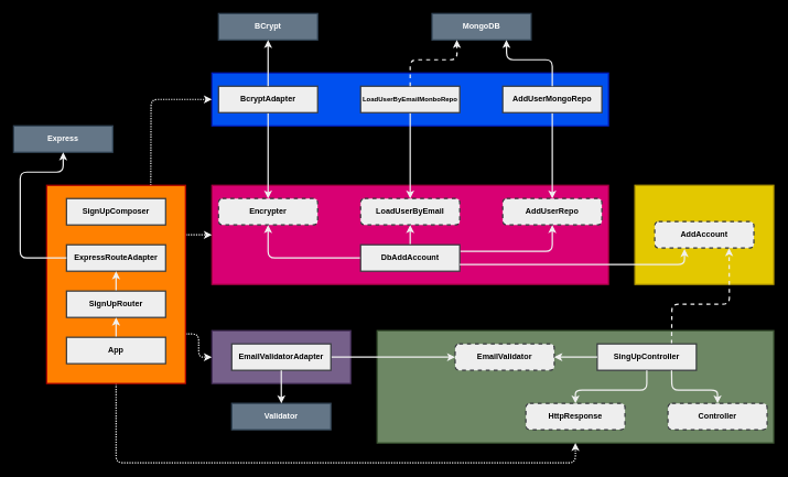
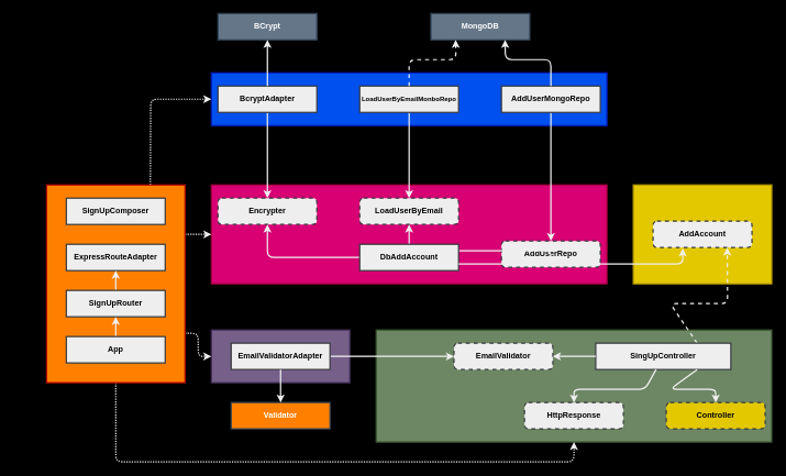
  <mxCell id="0" />
  <mxCell id="1" parent="0" />
  <mxCell id="2" value="" style="rounded=0;whiteSpace=wrap;html=1;fillColor=#d80073;strokeColor=#A50040;fontColor=#ffffff;strokeWidth=2;fontStyle=1" parent="1" vertex="1"><mxGeometry x="320" y="280" width="600" height="150" as="geometry" /></mxCell>
  <mxCell id="3" value="Data" style="text;html=1;strokeColor=none;fillColor=none;align=right;verticalAlign=middle;whiteSpace=wrap;rounded=0;strokeWidth=2;fontStyle=1" parent="1" vertex="1"><mxGeometry x="820" y="260" width="100" height="20" as="geometry" /></mxCell>
  <mxCell id="4" value="Encrypter" style="rounded=1;whiteSpace=wrap;html=1;dashed=1;fillColor=#eeeeee;strokeColor=#36393d;fontColor=#000000;strokeWidth=2;fontStyle=1" parent="1" vertex="1"><mxGeometry x="330" y="300" width="150" height="40" as="geometry" /></mxCell>
  <mxCell id="5" value="LoadUserByEmail" style="rounded=1;whiteSpace=wrap;html=1;dashed=1;fillColor=#eeeeee;strokeColor=#36393d;fontColor=#000000;strokeWidth=2;fontStyle=1" parent="1" vertex="1"><mxGeometry x="545" y="300" width="150" height="40" as="geometry" /></mxCell>
- <mxCell id="6" value="AddUserRepo" style="rounded=1;whiteSpace=wrap;html=1;dashed=1;fillColor=#eeeeee;strokeColor=#36393d;fontColor=#000000;strokeWidth=2;fontStyle=1" parent="1" vertex="1"><mxGeometry x="760" y="300" width="150" height="40" as="geometry" /></mxCell>
+ <mxCell id="6" value="AddUserRepo" style="rounded=1;whiteSpace=wrap;html=1;dashed=1;fillColor=#eeeeee;strokeColor=#36393d;fontColor=#000000;strokeWidth=2;fontStyle=1" parent="1" vertex="1"><mxGeometry x="760" y="365" width="150" height="40" as="geometry" /></mxCell>
  <mxCell id="7" style="edgeStyle=none;html=1;exitX=0;exitY=0.5;exitDx=0;exitDy=0;entryX=0.5;entryY=1;entryDx=0;entryDy=0;fontSize=10;fontColor=#000000;strokeColor=#F0F0F0;strokeWidth=2;fontStyle=1" parent="1" source="10" target="4" edge="1"><mxGeometry x="10" y="74" as="geometry"><Array as="points"><mxPoint x="405" y="390" /></Array></mxGeometry></mxCell>
  <mxCell id="8" style="edgeStyle=none;html=1;exitX=0.5;exitY=0;exitDx=0;exitDy=0;entryX=0.5;entryY=1;entryDx=0;entryDy=0;fontSize=10;fontColor=#000000;strokeColor=#F0F0F0;strokeWidth=2;fontStyle=1" parent="1" source="10" target="5" edge="1"><mxGeometry x="10" y="74" as="geometry" /></mxCell>
  <mxCell id="9" style="edgeStyle=none;html=1;fontSize=10;fontColor=#000000;entryX=0.5;entryY=1;entryDx=0;entryDy=0;strokeColor=#F0F0F0;strokeWidth=2;fontStyle=1" parent="1" target="6" edge="1"><mxGeometry x="10" y="74" as="geometry"><mxPoint x="695" y="380" as="sourcePoint" /><Array as="points"><mxPoint x="835" y="380" /></Array></mxGeometry></mxCell>
  <mxCell id="10" value="DbAddAccount" style="rounded=0;whiteSpace=wrap;html=1;fillColor=#eeeeee;strokeColor=#36393d;fontColor=#000000;strokeWidth=2;fontStyle=1" parent="1" vertex="1"><mxGeometry x="545" y="370" width="150" height="40" as="geometry" /></mxCell>
  <mxCell id="11" value="" style="rounded=0;whiteSpace=wrap;html=1;fillColor=#0050ef;strokeColor=#001DBC;fontColor=#ffffff;strokeWidth=2;fontStyle=1" parent="1" vertex="1"><mxGeometry x="320" y="110" width="600" height="80" as="geometry" /></mxCell>
  <mxCell id="12" value="Infra" style="text;html=1;strokeColor=none;fillColor=none;align=right;verticalAlign=middle;whiteSpace=wrap;rounded=0;strokeWidth=2;fontStyle=1" parent="1" vertex="1"><mxGeometry x="820" y="90" width="100" height="20" as="geometry" /></mxCell>
  <mxCell id="13" style="edgeStyle=none;html=1;exitX=0.5;exitY=1;exitDx=0;exitDy=0;entryX=0.5;entryY=0;entryDx=0;entryDy=0;fontSize=10;fontColor=#000000;strokeColor=#F0F0F0;strokeWidth=2;fontStyle=1" parent="1" source="14" target="4" edge="1"><mxGeometry x="10" y="74" as="geometry" /></mxCell>
  <mxCell id="14" value="BcryptAdapter" style="rounded=0;whiteSpace=wrap;html=1;fillColor=#eeeeee;strokeColor=#36393d;fontColor=#000000;strokeWidth=2;fontStyle=1" parent="1" vertex="1"><mxGeometry x="330" y="130" width="150" height="40" as="geometry" /></mxCell>
  <mxCell id="15" style="edgeStyle=none;html=1;exitX=0.5;exitY=1;exitDx=0;exitDy=0;entryX=0.5;entryY=0;entryDx=0;entryDy=0;fontSize=10;fontColor=#000000;strokeColor=#F0F0F0;strokeWidth=2;fontStyle=1" edge="1" parent="1" source="16" target="5"><mxGeometry x="10" y="74" as="geometry" /></mxCell>
  <mxCell id="16" value="&lt;font style=&quot;font-size: 10px;&quot;&gt;LoadUserByEmailMonboRepo&lt;/font&gt;" style="rounded=0;whiteSpace=wrap;html=1;fillColor=#eeeeee;strokeColor=#36393d;fontColor=#000000;fontSize=10;fontStyle=1;strokeWidth=2;" parent="1" vertex="1"><mxGeometry x="545" y="130" width="150" height="40" as="geometry" /></mxCell>
  <mxCell id="17" style="edgeStyle=none;html=1;exitX=0.5;exitY=1;exitDx=0;exitDy=0;entryX=0.5;entryY=0;entryDx=0;entryDy=0;fontSize=10;fontColor=#000000;strokeColor=#F0F0F0;strokeWidth=2;fontStyle=1" edge="1" parent="1" source="18" target="6"><mxGeometry x="10" y="74" as="geometry" /></mxCell>
  <mxCell id="18" value="AddUserMongoRepo" style="rounded=0;whiteSpace=wrap;html=1;fillColor=#eeeeee;strokeColor=#36393d;fontColor=#000000;strokeWidth=2;fontStyle=1" parent="1" vertex="1"><mxGeometry x="760" y="130" width="150" height="40" as="geometry" /></mxCell>
  <mxCell id="19" value="BCrypt" style="rounded=0;whiteSpace=wrap;html=1;fillColor=#647687;strokeColor=#314354;fontColor=#ffffff;strokeWidth=2;fontStyle=1" vertex="1" parent="1"><mxGeometry x="330" y="20" width="150" height="40" as="geometry" /></mxCell>
  <mxCell id="20" style="edgeStyle=none;html=1;exitX=0.5;exitY=0;exitDx=0;exitDy=0;entryX=0.5;entryY=1;entryDx=0;entryDy=0;fontSize=10;fontColor=#000000;strokeColor=#F0F0F0;strokeWidth=2;fontStyle=1" edge="1" parent="1" source="14" target="19"><mxGeometry x="10" y="74" as="geometry" /></mxCell>
  <mxCell id="21" value="MongoDB" style="rounded=0;whiteSpace=wrap;html=1;fillColor=#647687;strokeColor=#314354;fontColor=#ffffff;strokeWidth=2;fontStyle=1" vertex="1" parent="1"><mxGeometry x="653" y="20" width="150" height="40" as="geometry" /></mxCell>
  <mxCell id="22" style="edgeStyle=none;html=1;exitX=0.5;exitY=0;exitDx=0;exitDy=0;entryX=0.25;entryY=1;entryDx=0;entryDy=0;fontSize=10;fontColor=#000000;strokeColor=#F0F0F0;strokeWidth=2;fontStyle=1;dashed=1;" edge="1" parent="1" source="16" target="21"><mxGeometry x="10" y="74" as="geometry"><Array as="points"><mxPoint x="620" y="90" /><mxPoint x="691" y="90" /></Array></mxGeometry></mxCell>
  <mxCell id="23" style="edgeStyle=none;html=1;exitX=0.5;exitY=0;exitDx=0;exitDy=0;entryX=0.75;entryY=1;entryDx=0;entryDy=0;fontSize=10;fontColor=#000000;strokeColor=#F0F0F0;strokeWidth=2;fontStyle=1" edge="1" parent="1" source="18" target="21"><mxGeometry x="10" y="74" as="geometry"><Array as="points"><mxPoint x="835" y="90" /><mxPoint x="766" y="90" /></Array></mxGeometry></mxCell>
  <mxCell id="24" value="" style="rounded=0;whiteSpace=wrap;html=1;fillColor=#e3c800;strokeColor=#B09500;fontColor=#000000;strokeWidth=2;fontStyle=1" vertex="1" parent="1"><mxGeometry x="960" y="280" width="210" height="150" as="geometry" /></mxCell>
  <mxCell id="25" value="AddAccount" style="rounded=1;whiteSpace=wrap;html=1;dashed=1;fillColor=#eeeeee;strokeColor=#36393d;fontColor=#000000;strokeWidth=2;fontStyle=1" vertex="1" parent="1"><mxGeometry x="990" y="335" width="150" height="40" as="geometry" /></mxCell>
  <mxCell id="26" style="edgeStyle=none;html=1;exitX=1;exitY=0.75;exitDx=0;exitDy=0;entryX=0.3;entryY=1.03;entryDx=0;entryDy=0;entryPerimeter=0;fontSize=10;fontColor=#000000;strokeColor=#F0F0F0;strokeWidth=2;fontStyle=1" edge="1" parent="1" source="10" target="25"><mxGeometry x="10" y="74" as="geometry"><Array as="points"><mxPoint x="1035" y="400" /></Array></mxGeometry></mxCell>
  <mxCell id="27" value="Domain" style="text;html=1;strokeColor=none;fillColor=none;align=right;verticalAlign=middle;whiteSpace=wrap;rounded=0;strokeWidth=2;fontStyle=1" vertex="1" parent="1"><mxGeometry x="1070" y="260" width="100" height="20" as="geometry" /></mxCell>
  <mxCell id="28" value="" style="rounded=0;whiteSpace=wrap;html=1;fillColor=#6d8764;strokeColor=#3A5431;fontColor=#ffffff;strokeWidth=2;fontStyle=1" vertex="1" parent="1"><mxGeometry x="570" y="500" width="600" height="170" as="geometry" /></mxCell>
  <mxCell id="29" value="Presentation" style="text;html=1;strokeColor=none;fillColor=none;align=right;verticalAlign=middle;whiteSpace=wrap;rounded=0;strokeWidth=2;fontStyle=1" vertex="1" parent="1"><mxGeometry x="1070" y="480" width="100" height="20" as="geometry" /></mxCell>
  <mxCell id="30" style="edgeStyle=none;html=1;exitX=0.75;exitY=0;exitDx=0;exitDy=0;fontSize=10;fontColor=#000000;strokeColor=#F0F0F0;strokeWidth=2;entryX=0.75;entryY=1;entryDx=0;entryDy=0;fontStyle=1;dashed=1;" edge="1" parent="1" source="31" target="25"><mxGeometry x="10" y="74" as="geometry"><Array as="points"><mxPoint x="1016" y="460" /><mxPoint x="1103" y="460" /></Array></mxGeometry></mxCell>
- <mxCell id="31" value="SingUpController" style="rounded=0;whiteSpace=wrap;html=1;fillColor=#eeeeee;strokeColor=#36393d;fontColor=#000000;strokeWidth=2;fontStyle=1" vertex="1" parent="1"><mxGeometry x="903" y="520" width="150" height="40" as="geometry" /></mxCell>
- <mxCell id="32" value="Controller" style="rounded=1;whiteSpace=wrap;html=1;dashed=1;fillColor=#eeeeee;strokeColor=#36393d;fontColor=#000000;strokeWidth=2;fontStyle=1" vertex="1" parent="1"><mxGeometry x="1010" y="610" width="150" height="40" as="geometry" /></mxCell>
+ <mxCell id="31" value="SingUpController" style="rounded=0;whiteSpace=wrap;html=1;fillColor=#eeeeee;strokeColor=#36393d;fontColor=#000000;strokeWidth=2;fontStyle=1" vertex="1" parent="1"><mxGeometry x="903" y="520" width="205" height="40" as="geometry" /></mxCell>
+ <mxCell id="32" value="Controller" style="rounded=1;whiteSpace=wrap;html=1;dashed=1;fillColor=#e3c800;strokeColor=#36393d;fontColor=#000000;strokeWidth=2;fontStyle=1;" vertex="1" parent="1"><mxGeometry x="1010" y="610" width="150" height="40" as="geometry" /></mxCell>
  <mxCell id="33" style="edgeStyle=none;html=1;exitX=0.75;exitY=1;exitDx=0;exitDy=0;fontSize=10;fontColor=#000000;strokeColor=#F0F0F0;strokeWidth=2;entryX=0.5;entryY=0;entryDx=0;entryDy=0;fontStyle=1" edge="1" parent="1" source="31" target="32"><mxGeometry x="10" y="74" as="geometry"><Array as="points"><mxPoint x="1016" y="590" /><mxPoint x="1085" y="590" /></Array></mxGeometry></mxCell>
  <mxCell id="34" value="HttpResponse" style="rounded=1;whiteSpace=wrap;html=1;dashed=1;fillColor=#eeeeee;strokeColor=#36393d;fontColor=#000000;strokeWidth=2;fontStyle=1" vertex="1" parent="1"><mxGeometry x="795" y="610" width="150" height="40" as="geometry" /></mxCell>
  <mxCell id="35" value="" style="edgeStyle=none;html=1;fontSize=10;fontColor=#000000;strokeColor=#F0F0F0;strokeWidth=2;entryX=0.5;entryY=0;entryDx=0;entryDy=0;fontStyle=1" edge="1" parent="1" source="31" target="34"><mxGeometry x="10" y="74" as="geometry"><Array as="points"><mxPoint x="978" y="590" /><mxPoint x="870" y="590" /></Array></mxGeometry></mxCell>
  <mxCell id="36" value="EmailValidator" style="rounded=1;whiteSpace=wrap;html=1;dashed=1;fillColor=#eeeeee;strokeColor=#36393d;fontColor=#000000;strokeWidth=2;fontStyle=1" vertex="1" parent="1"><mxGeometry x="688" y="520" width="150" height="40" as="geometry" /></mxCell>
  <mxCell id="37" style="edgeStyle=none;html=1;exitX=0;exitY=0.5;exitDx=0;exitDy=0;fontSize=10;fontColor=#000000;strokeColor=#F0F0F0;strokeWidth=2;entryX=1;entryY=0.5;entryDx=0;entryDy=0;fontStyle=1" edge="1" parent="1" source="31" target="36"><mxGeometry x="10" y="74" as="geometry" /></mxCell>
  <mxCell id="38" value="" style="rounded=0;whiteSpace=wrap;html=1;fillColor=#76608a;strokeColor=#432D57;fontColor=#ffffff;strokeWidth=2;fontStyle=1" vertex="1" parent="1"><mxGeometry x="320" y="500" width="210" height="80" as="geometry" /></mxCell>
  <mxCell id="39" style="edgeStyle=none;jumpStyle=none;html=1;exitX=1;exitY=0.5;exitDx=0;exitDy=0;fontSize=10;fontColor=#000000;strokeColor=#F0F0F0;strokeWidth=2;" edge="1" parent="1" source="40" target="36"><mxGeometry relative="1" as="geometry" /></mxCell>
  <mxCell id="40" value="EmailValidatorAdapter" style="rounded=0;whiteSpace=wrap;html=1;fillColor=#eeeeee;strokeColor=#36393d;fontColor=#000000;strokeWidth=2;fontStyle=1" vertex="1" parent="1"><mxGeometry x="350" y="520" width="150" height="40" as="geometry" /></mxCell>
  <mxCell id="41" value="Utils" style="text;html=1;strokeColor=none;fillColor=none;align=right;verticalAlign=middle;whiteSpace=wrap;rounded=0;strokeWidth=2;fontStyle=1" vertex="1" parent="1"><mxGeometry x="430" y="480" width="100" height="20" as="geometry" /></mxCell>
- <mxCell id="42" value="Validator" style="rounded=0;whiteSpace=wrap;html=1;fillColor=#647687;strokeColor=#314354;fontColor=#ffffff;strokeWidth=2;fontStyle=1" vertex="1" parent="1"><mxGeometry x="350" y="610" width="150" height="40" as="geometry" /></mxCell>
+ <mxCell id="42" value="Validator" style="rounded=0;whiteSpace=wrap;html=1;fillColor=#ff8000;strokeColor=#314354;fontColor=#ffffff;strokeWidth=2;fontStyle=1;" vertex="1" parent="1"><mxGeometry x="350" y="610" width="150" height="40" as="geometry" /></mxCell>
  <mxCell id="43" style="edgeStyle=none;html=1;exitX=0.5;exitY=1;exitDx=0;exitDy=0;entryX=0.5;entryY=0;entryDx=0;entryDy=0;fontSize=10;fontColor=#000000;strokeColor=#F0F0F0;strokeWidth=2;fontStyle=1" edge="1" parent="1" source="40" target="42"><mxGeometry x="10" y="74" as="geometry" /></mxCell>
  <mxCell id="44" style="edgeStyle=none;html=1;exitX=0.75;exitY=0;exitDx=0;exitDy=0;entryX=0;entryY=0.5;entryDx=0;entryDy=0;fontSize=10;fontColor=#000000;strokeColor=#F0F0F0;strokeWidth=2;jumpStyle=none;dashed=1;dashPattern=1 1;fontStyle=1" edge="1" parent="1" source="48" target="11"><mxGeometry x="10" y="74" as="geometry"><Array as="points"><mxPoint x="228" y="150" /></Array></mxGeometry></mxCell>
  <mxCell id="45" style="edgeStyle=none;html=1;exitX=0.5;exitY=1;exitDx=0;exitDy=0;entryX=0.5;entryY=1;entryDx=0;entryDy=0;fontSize=10;fontColor=#000000;strokeColor=#F0F0F0;strokeWidth=2;dashed=1;dashPattern=1 1;fontStyle=1" edge="1" parent="1" source="48" target="28"><mxGeometry x="10" y="74" as="geometry"><Array as="points"><mxPoint x="175" y="700" /><mxPoint x="870" y="700" /></Array></mxGeometry></mxCell>
  <mxCell id="46" style="edgeStyle=none;html=1;exitX=1;exitY=0.25;exitDx=0;exitDy=0;entryX=0;entryY=0.5;entryDx=0;entryDy=0;fontSize=10;fontColor=#000000;strokeColor=#F0F0F0;strokeWidth=2;dashed=1;dashPattern=1 1;fontStyle=1" edge="1" parent="1" source="48" target="2"><mxGeometry x="10" y="74" as="geometry" /></mxCell>
  <mxCell id="47" style="edgeStyle=none;html=1;exitX=1;exitY=0.75;exitDx=0;exitDy=0;entryX=0;entryY=0.5;entryDx=0;entryDy=0;fontSize=10;fontColor=#000000;strokeColor=#F0F0F0;strokeWidth=2;dashed=1;dashPattern=1 1;fontStyle=1" edge="1" parent="1" source="48" target="38"><mxGeometry x="10" y="74" as="geometry"><Array as="points"><mxPoint x="300" y="505" /><mxPoint x="300" y="540" /></Array></mxGeometry></mxCell>
  <mxCell id="48" value="" style="rounded=0;whiteSpace=wrap;html=1;strokeColor=#B20000;fontColor=#ffffff;strokeWidth=2;fillColor=#FF8000;fontStyle=1" vertex="1" parent="1"><mxGeometry x="70" y="280" width="210" height="300" as="geometry" /></mxCell>
  <mxCell id="49" value="SignUpComposer" style="rounded=0;whiteSpace=wrap;html=1;fillColor=#eeeeee;strokeColor=#36393d;fontColor=#000000;strokeWidth=2;fontStyle=1" vertex="1" parent="1"><mxGeometry x="100" y="300" width="150" height="40" as="geometry" /></mxCell>
  <mxCell id="50" value="Main" style="text;html=1;strokeColor=none;fillColor=none;align=right;verticalAlign=middle;whiteSpace=wrap;rounded=0;strokeWidth=2;fontStyle=1" vertex="1" parent="1"><mxGeometry x="180" y="260" width="100" height="20" as="geometry" /></mxCell>
  <mxCell id="51" value="ExpressRouteAdapter" style="rounded=0;whiteSpace=wrap;html=1;fillColor=#eeeeee;strokeColor=#36393d;fontColor=#000000;strokeWidth=2;fontStyle=1" vertex="1" parent="1"><mxGeometry x="100" y="370" width="150" height="40" as="geometry" /></mxCell>
  <mxCell id="52" style="edgeStyle=none;jumpStyle=none;html=1;exitX=0.5;exitY=0;exitDx=0;exitDy=0;entryX=0.5;entryY=1;entryDx=0;entryDy=0;fontSize=10;fontColor=#000000;strokeColor=#F0F0F0;strokeWidth=2;fontStyle=1" edge="1" parent="1" source="53" target="51"><mxGeometry relative="1" as="geometry" /></mxCell>
  <mxCell id="53" value="SignUpRouter" style="rounded=0;whiteSpace=wrap;html=1;fillColor=#eeeeee;strokeColor=#36393d;fontColor=#000000;strokeWidth=2;fontStyle=1" vertex="1" parent="1"><mxGeometry x="100" y="440" width="150" height="40" as="geometry" /></mxCell>
  <mxCell id="54" style="edgeStyle=none;jumpStyle=none;html=1;exitX=0.5;exitY=0;exitDx=0;exitDy=0;entryX=0.5;entryY=1;entryDx=0;entryDy=0;fontSize=10;fontColor=#000000;strokeColor=#F0F0F0;strokeWidth=2;fontStyle=1" edge="1" parent="1" source="55" target="53"><mxGeometry relative="1" as="geometry" /></mxCell>
  <mxCell id="55" value="App" style="rounded=0;whiteSpace=wrap;html=1;fillColor=#eeeeee;strokeColor=#36393d;fontColor=#000000;strokeWidth=2;fontStyle=1" vertex="1" parent="1"><mxGeometry x="100" y="510" width="150" height="40" as="geometry" /></mxCell>
- <mxCell id="56" value="Express" style="rounded=0;whiteSpace=wrap;html=1;fillColor=#647687;strokeColor=#314354;fontColor=#ffffff;strokeWidth=2;fontStyle=1" vertex="1" parent="1"><mxGeometry x="20" y="190" width="150" height="40" as="geometry" /></mxCell>
- <mxCell id="57" style="edgeStyle=none;html=1;exitX=0;exitY=0.5;exitDx=0;exitDy=0;entryX=0.5;entryY=1;entryDx=0;entryDy=0;fontSize=10;fontColor=#000000;strokeColor=#F0F0F0;strokeWidth=2;fontStyle=1" edge="1" parent="1" source="51" target="56"><mxGeometry x="10" y="74" as="geometry"><Array as="points"><mxPoint x="30" y="390" /><mxPoint x="30" y="260" /><mxPoint x="95" y="260" /></Array></mxGeometry></mxCell>
